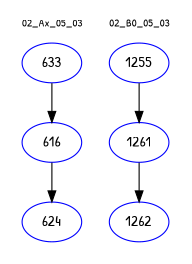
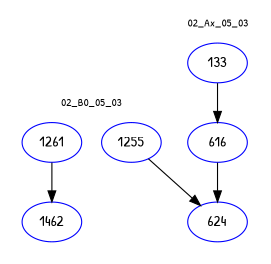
  digraph {
    fontname="Patrick Hand"
    node [color=blue fontname="Patrick Hand"]
    edge [color=black fontname="Patrick Hand"]
    n1 [label=616]
    n2 [label=624]
-   n3 [label=633]
+   n3 [label=133]
    n4 [label=1255]
    n5 [label=1261]
-   n6 [label=1262]
+   n6 [label=1462]
    subgraph cluster_1 {
      color=white
      fontsize=10
      label="02_Ax_05_03"
      n1
      n2
      n3
    }
    subgraph cluster_2 {
      color=white
      fontsize=10
      label="02_B0_05_03"
      n4
      n5
      n6
    }
    n1 -> n2
    n3 -> n1
-   n4 -> n5
+   n4 -> n2
    n5 -> n6
  }
